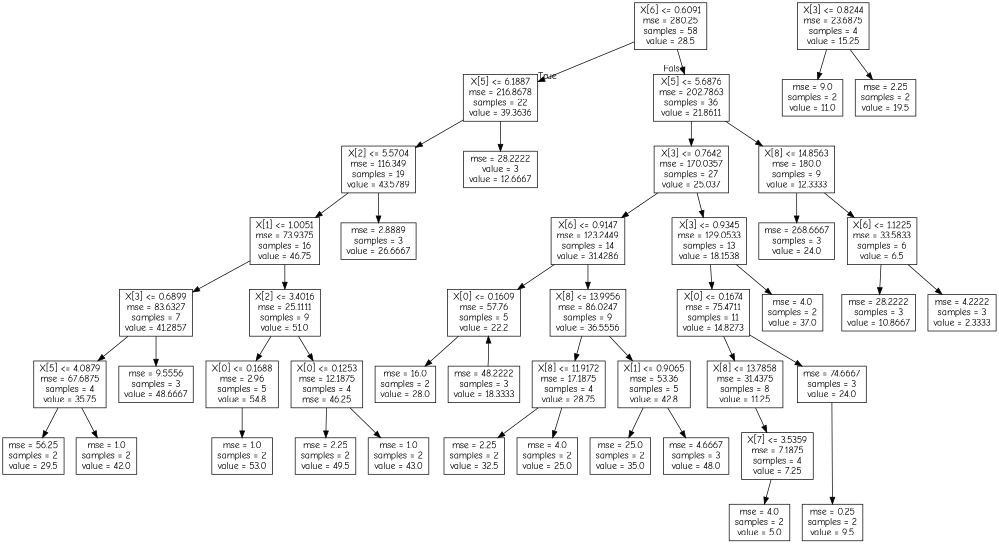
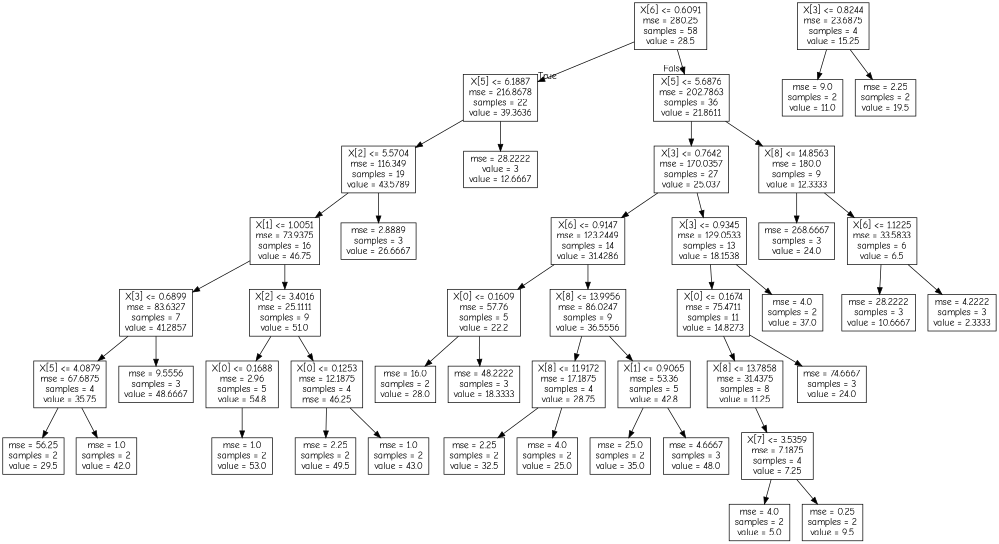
  digraph {
    fontname="Comic Neue"
    node [fontname="Comic Neue" shape=box]
    edge [fontname="Comic Neue"]
    n1 [label="X[6] <= 0.6091\nmse = 280.25\nsamples = 58\nvalue = 28.5"]
    n2 [label="X[5] <= 6.1887\nmse = 216.8678\nsamples = 22\nvalue = 39.3636"]
    n3 [label="X[5] <= 5.6876\nmse = 202.7863\nsamples = 36\nvalue = 21.8611"]
    n4 [label="X[2] <= 5.5704\nmse = 116.349\nsamples = 19\nvalue = 43.5789"]
    n5 [label="mse = 28.2222\nvalue = 3\nvalue = 12.6667"]
    n6 [label="X[3] <= 0.7642\nmse = 170.0357\nsamples = 27\nvalue = 25.037"]
    n7 [label="X[8] <= 14.8563\nmse = 180.0\nsamples = 9\nvalue = 12.3333"]
    n8 [label="X[1] <= 1.0051\nmse = 73.9375\nsamples = 16\nvalue = 46.75"]
    n9 [label="mse = 2.8889\nsamples = 3\nvalue = 26.6667"]
    n10 [label="X[3] <= 0.6899\nmse = 83.6327\nsamples = 7\nvalue = 41.2857"]
    n11 [label="X[2] <= 3.4016\nmse = 25.1111\nsamples = 9\nvalue = 51.0"]
    n12 [label="X[5] <= 4.0879\nmse = 67.6875\nsamples = 4\nvalue = 35.75"]
    n13 [label="mse = 9.5556\nsamples = 3\nvalue = 48.6667"]
    n14 [label="X[0] <= 0.1688\nmse = 2.96\nsamples = 5\nvalue = 54.8"]
    n15 [label="X[0] <= 0.1253\nmse = 12.1875\nsamples = 4\nmse = 46.25"]
    n16 [label="mse = 56.25\nsamples = 2\nvalue = 29.5"]
    n17 [label="mse = 1.0\nsamples = 2\nvalue = 42.0"]
    n18 [label="mse = 1.0\nsamples = 2\nvalue = 53.0"]
    n19 [label="mse = 2.25\nsamples = 2\nvalue = 49.5"]
    n20 [label="mse = 1.0\nsamples = 2\nvalue = 43.0"]
    n21 [label="X[6] <= 0.9147\nmse = 123.2449\nsamples = 14\nvalue = 31.4286"]
    n22 [label="X[3] <= 0.9345\nmse = 129.0533\nsamples = 13\nvalue = 18.1538"]
    n23 [label="mse = 268.6667\nsamples = 3\nvalue = 24.0"]
    n24 [label="X[6] <= 1.1225\nmse = 33.5833\nsamples = 6\nvalue = 6.5"]
    n25 [label="X[0] <= 0.1609\nmse = 57.76\nsamples = 5\nvalue = 22.2"]
    n26 [label="X[8] <= 13.9956\nmse = 86.0247\nsamples = 9\nvalue = 36.5556"]
    n27 [label="X[0] <= 0.1674\nmse = 75.4711\nsamples = 11\nvalue = 14.8273"]
    n28 [label="mse = 4.0\nsamples = 2\nvalue = 37.0"]
    n29 [label="mse = 16.0\nsamples = 2\nvalue = 28.0"]
    n30 [label="mse = 48.2222\nsamples = 3\nvalue = 18.3333"]
    n31 [label="X[8] <= 11.9172\nmse = 17.1875\nsamples = 4\nvalue = 28.75"]
    n32 [label="X[1] <= 0.9065\nmse = 53.36\nsamples = 5\nvalue = 42.8"]
    n33 [label="mse = 2.25\nsamples = 2\nvalue = 32.5"]
    n34 [label="mse = 4.0\nsamples = 2\nvalue = 25.0"]
    n35 [label="mse = 25.0\nsamples = 2\nvalue = 35.0"]
    n36 [label="mse = 4.6667\nsamples = 3\nvalue = 48.0"]
    n37 [label="X[8] <= 13.7858\nmse = 31.4375\nsamples = 8\nvalue = 11.25"]
    n38 [label="mse = 74.6667\nsamples = 3\nvalue = 24.0"]
    n39 [label="X[7] <= 3.5359\nmse = 7.1875\nsamples = 4\nvalue = 7.25"]
    n40 [label="X[3] <= 0.8244\nmse = 23.6875\nsamples = 4\nvalue = 15.25"]
    n41 [label="mse = 9.0\nsamples = 2\nvalue = 11.0"]
    n42 [label="mse = 2.25\nsamples = 2\nvalue = 19.5"]
    n43 [label="mse = 4.0\nsamples = 2\nvalue = 5.0"]
    n44 [label="mse = 0.25\nsamples = 2\nvalue = 9.5"]
-   n45 [label="mse = 28.2222\nsamples = 3\nvalue = 10.8667"]
+   n45 [label="mse = 28.2222\nsamples = 3\nvalue = 10.6667"]
    n46 [label="mse = 4.2222\nsamples = 3\nvalue = 2.3333"]
    n1 -> n2 [headlabel=True labelangle=45 labeldistance=2.5]
    n1 -> n3 [headlabel=False labelangle=-45 labeldistance=2.5]
    n2 -> n4
    n2 -> n5
    n3 -> n6
    n3 -> n7
    n4 -> n8
    n4 -> n9
    n6 -> n21
    n6 -> n22
    n7 -> n23
    n7 -> n24
    n8 -> n10
    n8 -> n11
    n10 -> n12
    n10 -> n13
    n11 -> n14
    n11 -> n15
    n12 -> n16
    n12 -> n17
    n14 -> n18
    n15 -> n19
    n15 -> n20
    n21 -> n25
    n21 -> n26
    n22 -> n27
    n22 -> n28
    n24 -> n45
    n24 -> n46
    n25 -> n29
-   n30 -> n25
+   n25 -> n30
    n26 -> n31
    n26 -> n32
    n27 -> n37
    n27 -> n38
    n31 -> n33
    n31 -> n34
    n32 -> n35
    n32 -> n36
    n37 -> n39
    n39 -> n43
-   n38 -> n44
+   n39 -> n44
    n40 -> n41
    n40 -> n42
  }
